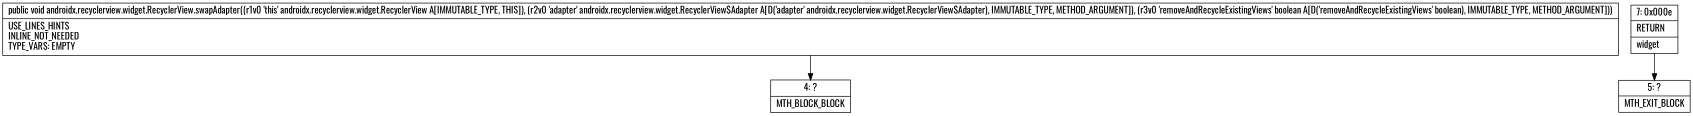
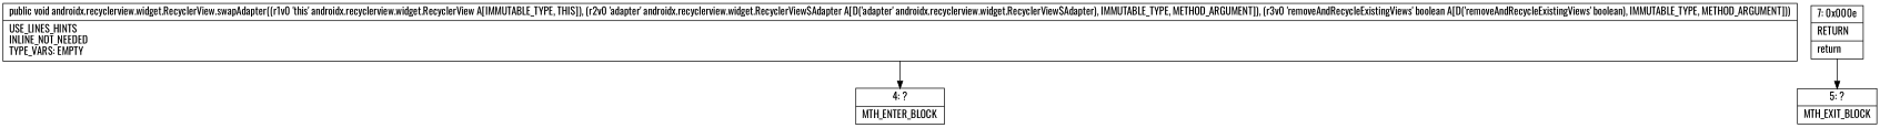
  digraph {
    fontname=Oswald
    node [fontname=Oswald shape=record]
    edge [fontname=Oswald]
-   n1 [label="{4\:\ ?|MTH_BLOCK_BLOCK\l}"]
-   n2 [label="{7\:\ 0x000e|RETURN\l|widget\l}"]
+   n1 [label="{4\:\ ?|MTH_ENTER_BLOCK\l}"]
+   n2 [label="{7\:\ 0x000e|RETURN\l|return\l}"]
    n3 [label="{5\:\ ?|MTH_EXIT_BLOCK\l}"]
    n4 [label="{public void androidx.recyclerview.widget.RecyclerView.swapAdapter((r1v0 'this' androidx.recyclerview.widget.RecyclerView A[IMMUTABLE_TYPE, THIS]), (r2v0 'adapter' androidx.recyclerview.widget.RecyclerView$Adapter A[D('adapter' androidx.recyclerview.widget.RecyclerView$Adapter), IMMUTABLE_TYPE, METHOD_ARGUMENT]), (r3v0 'removeAndRecycleExistingViews' boolean A[D('removeAndRecycleExistingViews' boolean), IMMUTABLE_TYPE, METHOD_ARGUMENT]))  | USE_LINES_HINTS\lINLINE_NOT_NEEDED\lTYPE_VARS: EMPTY\l}"]
    n2 -> n3
    n4 -> n1
  }
